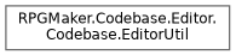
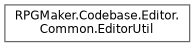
  digraph {
    rankdir=LR
-   n1 [color=grey40 fillcolor=white fontname=Helvetica fontsize=10 height=0.2 label="RPGMaker.Codebase.Editor.\lCodebase.EditorUtil" shape=box style=filled width=0.4]
+   n1 [color=grey40 fillcolor=white fontname=Helvetica fontsize=10 height=0.2 label="RPGMaker.Codebase.Editor.\lCommon.EditorUtil" shape=box style=filled width=0.4]
  }
